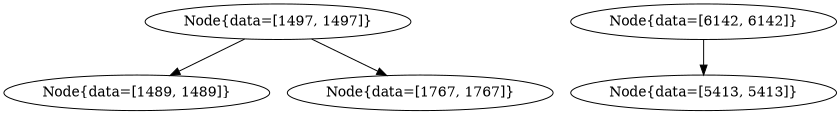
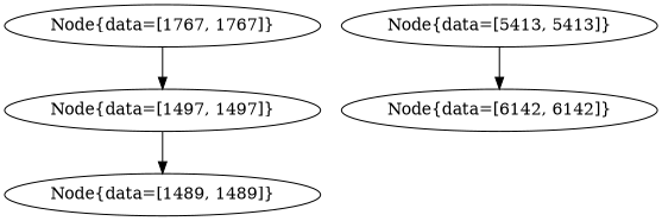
  digraph {
    n1 [label="Node{data=[1497, 1497]}"]
    n2 [label="Node{data=[1489, 1489]}"]
    n3 [label="Node{data=[1767, 1767]}"]
    n4 [label="Node{data=[5413, 5413]}"]
    n5 [label="Node{data=[6142, 6142]}"]
    n1 -> n2
-   n1 -> n3
-   n5 -> n4
+   n3 -> n1
+   n4 -> n5
  }
